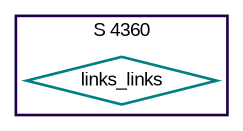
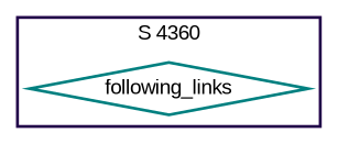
  digraph {
    fontname="Liberation Sans"
-   n1 [color=teal label=links_links shape=diamond style=bold fontname="Liberation Sans"]
+   n1 [color=teal label=following_links shape=diamond style=bold fontname="Liberation Sans"]
    subgraph cluster_1 {
      color="#200048"
      label="S 4360"
      style=bold
      n1
    }
  }
